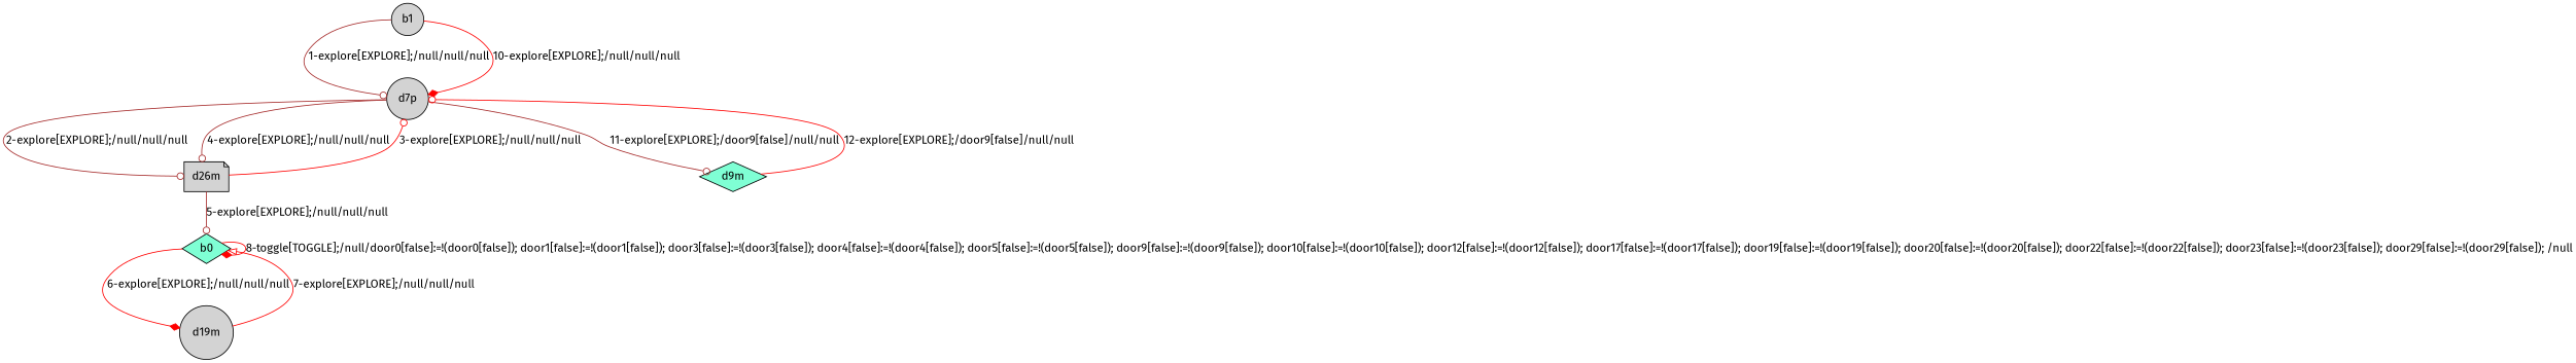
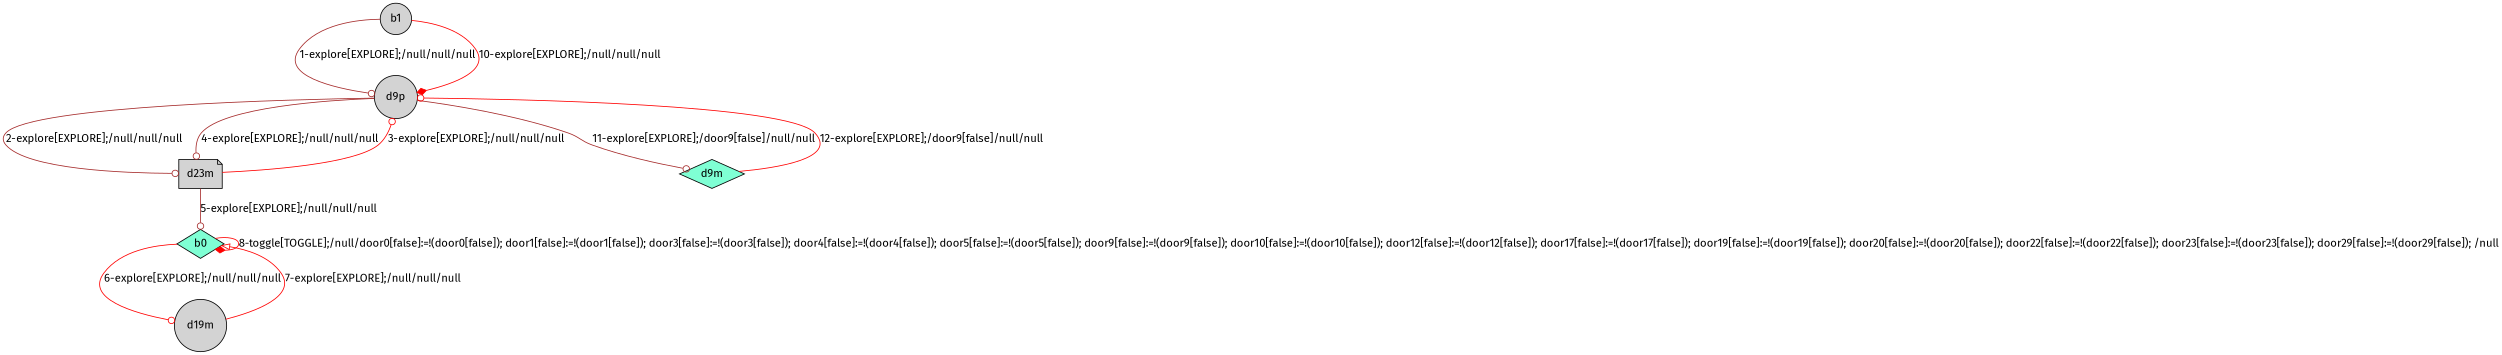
  digraph {
    fontname="Fira Sans"
    node [fillcolor=lightgrey fontname="Fira Sans" shape=circle style=filled]
    edge [arrowhead=odot color=red fontname="Fira Sans"]
    b1
-   d9p [label=d7p]
-   d23m [shape=note label=d26m]
+   d9p
+   d23m [shape=note]
    d9m [fillcolor=aquamarine shape=diamond]
    b0 [fillcolor=aquamarine shape=diamond]
    d19m
    b1 -> d9p [color=brown label="1-explore[EXPLORE];/null/null/null"]
    b1 -> d9p [arrowhead=diamond label="10-explore[EXPLORE];/null/null/null"]
    d9p -> d23m [color=brown label="2-explore[EXPLORE];/null/null/null"]
    d9p -> d23m [color=brown label="4-explore[EXPLORE];/null/null/null"]
    d9p -> d9m [color=brown label="11-explore[EXPLORE];/door9[false]/null/null"]
    d23m -> d9p [label="3-explore[EXPLORE];/null/null/null"]
    d23m -> b0 [color=brown label="5-explore[EXPLORE];/null/null/null"]
    d9m -> d9p [label="12-explore[EXPLORE];/door9[false]/null/null"]
    b0 -> b0 [arrowhead=diamond label="8-toggle[TOGGLE];/null/door0[false]:=!(door0[false]); door1[false]:=!(door1[false]); door3[false]:=!(door3[false]); door4[false]:=!(door4[false]); door5[false]:=!(door5[false]); door9[false]:=!(door9[false]); door10[false]:=!(door10[false]); door12[false]:=!(door12[false]); door17[false]:=!(door17[false]); door19[false]:=!(door19[false]); door20[false]:=!(door20[false]); door22[false]:=!(door22[false]); door23[false]:=!(door23[false]); door29[false]:=!(door29[false]); /null"]
-   b0 -> d19m [arrowhead=diamond label="6-explore[EXPLORE];/null/null/null"]
+   b0 -> d19m [label="6-explore[EXPLORE];/null/null/null"]
    d19m -> b0 [arrowhead=onormal label="7-explore[EXPLORE];/null/null/null"]
  }
